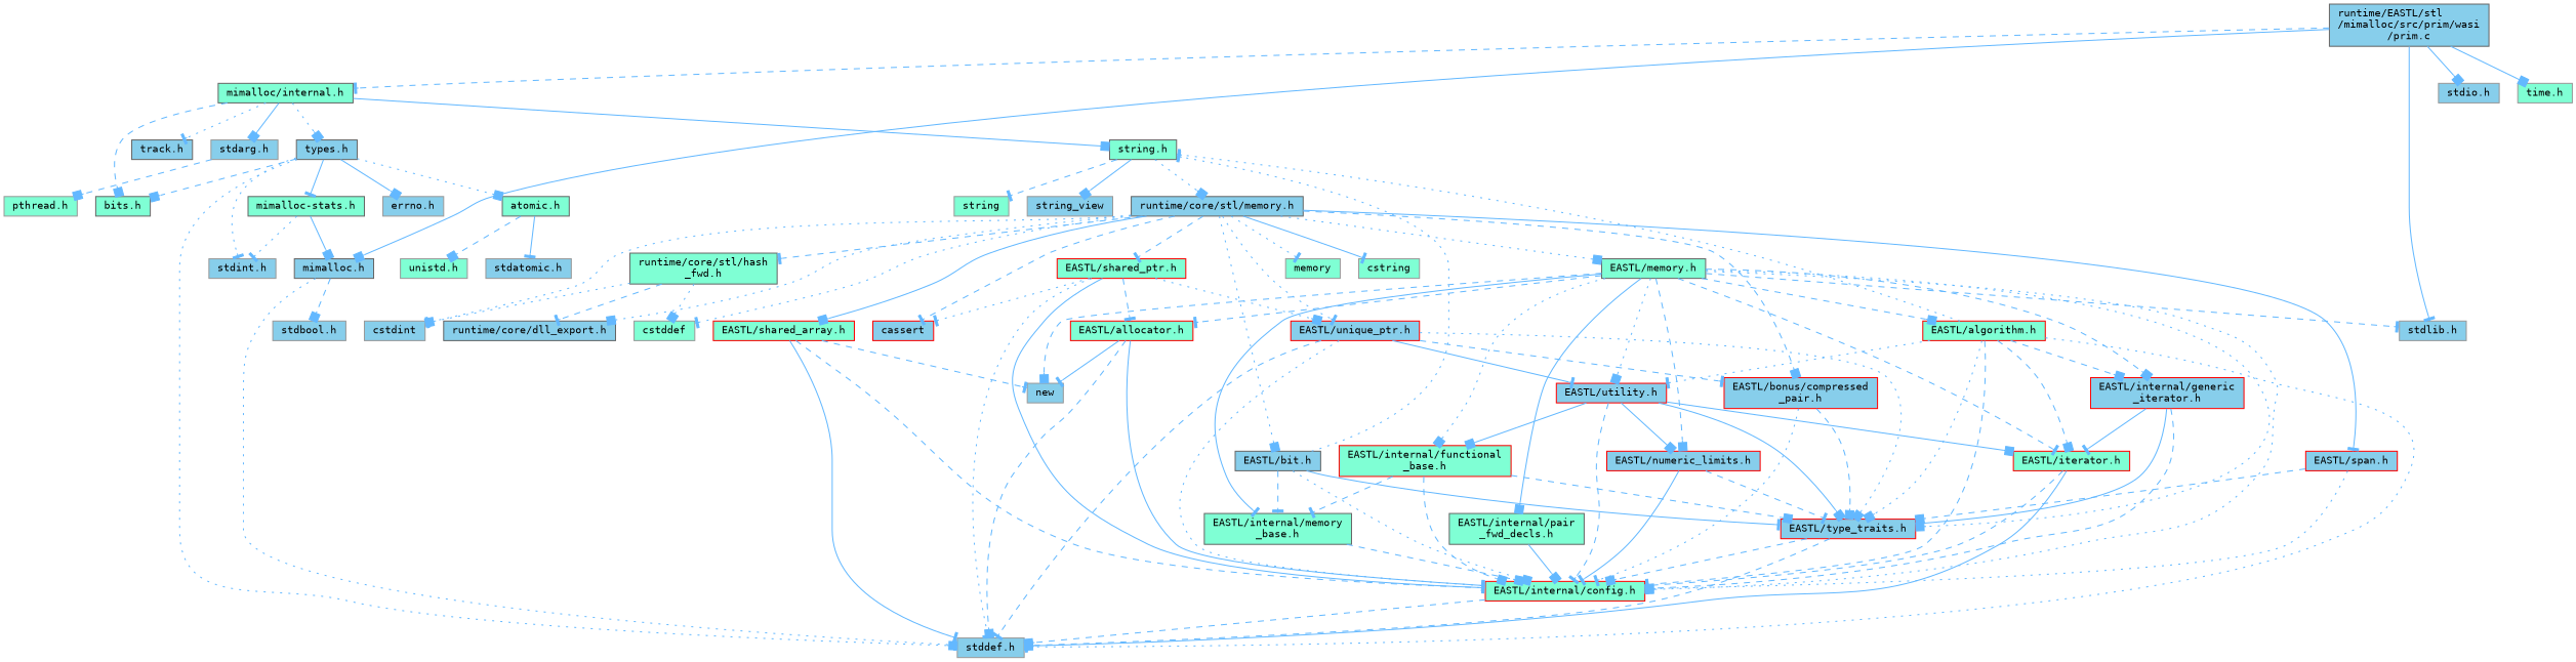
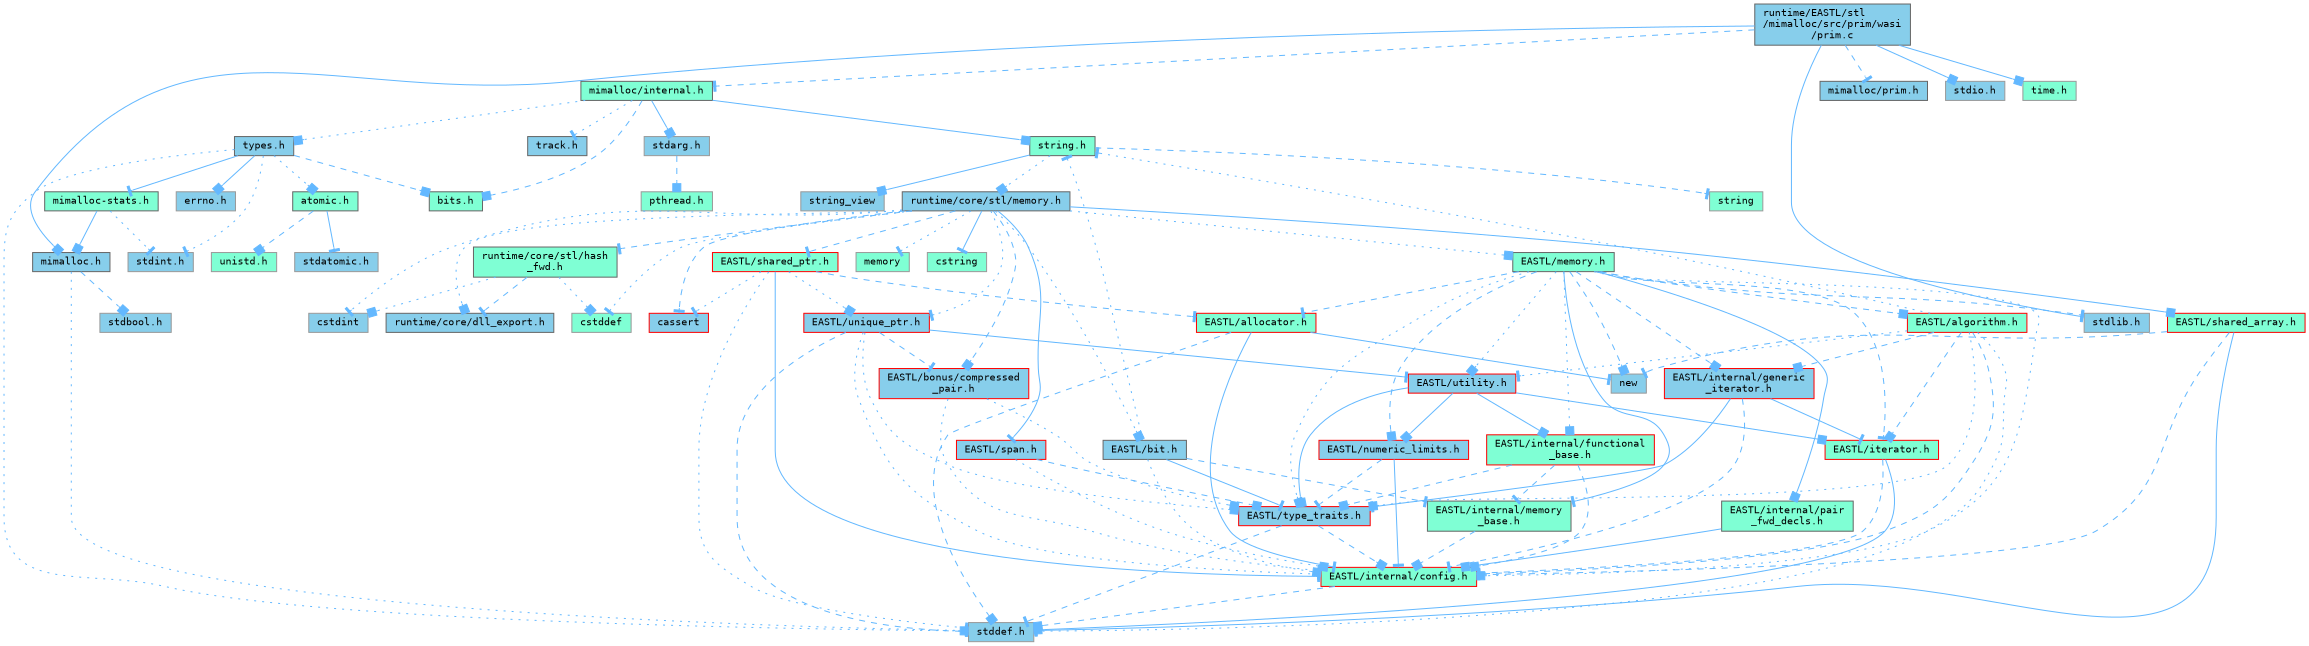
  digraph {
    fontname="DejaVu Sans Mono"
    node [color=grey60 fillcolor=skyblue fontname="DejaVu Sans Mono" fontsize=10 shape=box style=filled]
    edge [arrowhead=box color=steelblue1 fontname="DejaVu Sans Mono" fontsize=10 labelfontname=Helvetica labelfontsize=10 style=dashed]
    n1 [color=gray40 fontcolor=black height=0.2 label="runtime/EASTL/stl\l/mimalloc/src/prim/wasi\l/prim.c" width=0.4]
    n2 [color=grey40 height=0.2 label="mimalloc.h" width=0.4]
    n3 [color=grey40 fillcolor=aquamarine height=0.2 label="mimalloc/internal.h" width=0.4]
    n4 [height=0.2 label="stdlib.h" width=0.4]
+   n5 [color=grey40 height=0.2 label="mimalloc/prim.h" width=0.4]
    n6 [height=0.2 label="stdio.h" width=0.4]
    n7 [fillcolor=aquamarine height=0.2 label="time.h" width=0.4]
    n8 [height=0.2 label="stddef.h" width=0.4]
    n9 [height=0.2 label="stdbool.h" width=0.4]
    n10 [color=grey40 height=0.2 label="types.h" width=0.4]
    n11 [color=grey40 fillcolor=aquamarine height=0.2 label="bits.h" width=0.4]
    n12 [color=grey40 height=0.2 label="track.h" width=0.4]
    n13 [height=0.2 label="stdarg.h" width=0.4]
    n14 [color=grey40 fillcolor=aquamarine height=0.2 label="string.h" width=0.4]
    n15 [color=grey40 fillcolor=aquamarine height=0.2 label="mimalloc-stats.h" width=0.4]
    n16 [height=0.2 label="stdint.h" width=0.4]
    n17 [height=0.2 label="errno.h" width=0.4]
    n18 [color=grey40 fillcolor=aquamarine height=0.2 label="atomic.h" width=0.4]
    n19 [fillcolor=aquamarine height=0.2 label="pthread.h" width=0.4]
    n20 [fillcolor=aquamarine height=0.2 label=string width=0.4]
    n21 [height=0.2 label=string_view width=0.4]
    n22 [color=grey40 height=0.2 label="runtime/core/stl/memory.h" width=0.4]
    n23 [height=0.2 label="stdatomic.h" width=0.4]
    n24 [fillcolor=aquamarine height=0.2 label="unistd.h" width=0.4]
    n25 [fillcolor=aquamarine height=0.2 label=cstddef width=0.4]
    n26 [height=0.2 label=cstdint width=0.4]
    n27 [color=red height=0.2 label=cassert width=0.4]
    n28 [fillcolor=aquamarine height=0.2 label=memory width=0.4]
    n29 [fillcolor=aquamarine height=0.2 label=cstring width=0.4]
    n30 [color=grey40 height=0.2 label="EASTL/bit.h" width=0.4]
    n31 [color=grey40 fillcolor=aquamarine height=0.2 label="EASTL/memory.h" width=0.4]
    n32 [color=red fillcolor=aquamarine height=0.2 label="EASTL/shared_array.h" width=0.4]
    n33 [color=red height=0.2 label="EASTL/unique_ptr.h" width=0.4]
    n34 [color=red height=0.2 label="EASTL/bonus/compressed\l_pair.h" width=0.4]
    n35 [color=red fillcolor=aquamarine height=0.2 label="EASTL/shared_ptr.h" width=0.4]
    n36 [color=red height=0.2 label="EASTL/span.h" width=0.4]
    n37 [color=grey40 height=0.2 label="runtime/core/dll_export.h" width=0.4]
    n38 [color=grey40 fillcolor=aquamarine height=0.2 label="runtime/core/stl/hash\l_fwd.h" width=0.4]
    n39 [color=red fillcolor=aquamarine height=0.2 label="EASTL/internal/config.h" width=0.4]
    n40 [color=grey40 fillcolor=aquamarine height=0.2 label="EASTL/internal/memory\l_base.h" width=0.4]
    n41 [color=red height=0.2 label="EASTL/type_traits.h" width=0.4]
    n42 [color=red height=0.2 label="EASTL/internal/generic\l_iterator.h" width=0.4]
    n43 [color=red fillcolor=aquamarine height=0.2 label="EASTL/iterator.h" width=0.4]
    n44 [color=grey40 fillcolor=aquamarine height=0.2 label="EASTL/internal/pair\l_fwd_decls.h" width=0.4]
    n45 [color=red fillcolor=aquamarine height=0.2 label="EASTL/internal/functional\l_base.h" width=0.4]
    n46 [color=red fillcolor=aquamarine height=0.2 label="EASTL/algorithm.h" width=0.4]
    n47 [color=red height=0.2 label="EASTL/utility.h" width=0.4]
    n48 [color=red height=0.2 label="EASTL/numeric_limits.h" width=0.4]
    n49 [color=red fillcolor=aquamarine height=0.2 label="EASTL/allocator.h" width=0.4]
    n50 [height=0.2 label=new width=0.4]
    n1 -> n2 [style=solid]
    n1 -> n3 [arrowhead=tee]
    n1 -> n4 [arrowhead=tee style=solid]
+   n1 -> n5 [arrowhead=tee]
    n1 -> n6 [style=solid]
    n1 -> n7 [style=solid]
    n2 -> n8 [arrowhead=tee style=dotted]
    n2 -> n9
    n3 -> n10 [style=dotted]
    n3 -> n11
    n3 -> n12 [arrowhead=tee style=dotted]
    n3 -> n13 [style=solid]
    n3 -> n14 [style=solid]
    n10 -> n8 [style=dotted]
    n10 -> n11
    n10 -> n15 [arrowhead=tee style=solid]
    n10 -> n16 [arrowhead=tee style=dotted]
    n10 -> n17 [style=solid]
    n10 -> n18 [style=dotted]
    n13 -> n19
    n14 -> n20 [arrowhead=tee]
    n14 -> n21 [style=solid]
    n14 -> n22 [style=dotted]
    n15 -> n2 [style=solid]
    n15 -> n16 [arrowhead=tee style=dotted]
    n18 -> n23 [arrowhead=tee style=solid]
    n18 -> n24
    n22 -> n25 [arrowhead=tee style=dotted]
    n22 -> n26 [arrowhead=tee style=dotted]
    n22 -> n27 [arrowhead=tee]
    n22 -> n28 [arrowhead=tee style=dotted]
    n22 -> n29 [arrowhead=tee style=solid]
    n22 -> n30 [style=dotted]
    n22 -> n31 [style=dotted]
    n22 -> n32 [style=solid]
    n22 -> n33 [arrowhead=tee style=dotted]
    n22 -> n34
    n22 -> n35 [arrowhead=tee]
    n22 -> n36 [arrowhead=tee style=solid]
    n22 -> n37 [style=dotted]
    n22 -> n38 [arrowhead=tee]
    n30 -> n14 [arrowhead=tee style=dotted]
    n30 -> n39 [style=dotted]
    n30 -> n40 [arrowhead=tee]
    n30 -> n41 [arrowhead=tee style=solid]
    n31 -> n4 [arrowhead=tee]
    n31 -> n39 [style=dotted]
    n31 -> n40 [arrowhead=tee style=solid]
    n31 -> n41 [style=dotted]
    n31 -> n42
    n31 -> n43 [arrowhead=tee]
    n31 -> n44 [style=solid]
    n31 -> n45 [style=dotted]
    n31 -> n46
    n31 -> n47 [style=dotted]
    n31 -> n48
    n31 -> n49 [arrowhead=tee]
    n31 -> n50
    n32 -> n8 [arrowhead=tee style=solid]
    n32 -> n39 [arrowhead=tee]
    n32 -> n50 [arrowhead=tee]
    n33 -> n8 [arrowhead=tee]
    n33 -> n34 [arrowhead=tee]
    n33 -> n39 [arrowhead=tee style=dotted]
    n33 -> n41 [style=dotted]
    n33 -> n47 [arrowhead=tee style=solid]
    n34 -> n39 [arrowhead=tee style=dotted]
-   n34 -> n41
+   n34 -> n41 [style=dotted]
    n35 -> n8 [arrowhead=tee style=dotted]
    n35 -> n27 [arrowhead=tee style=dotted]
    n35 -> n33 [style=dotted]
    n35 -> n39 [arrowhead=tee style=solid]
    n35 -> n49 [arrowhead=tee]
    n36 -> n39 [style=dotted]
    n36 -> n41
    n38 -> n25 [style=dotted]
    n38 -> n26 [style=dotted]
    n38 -> n37 [arrowhead=tee]
    n39 -> n8
    n40 -> n39
    n41 -> n8 [arrowhead=tee]
    n41 -> n39
    n42 -> n39 [arrowhead=tee]
    n42 -> n41 [arrowhead=tee style=solid]
    n42 -> n43 [arrowhead=tee style=solid]
    n43 -> n8 [style=solid]
    n43 -> n39 [arrowhead=tee]
    n44 -> n39 [style=solid]
    n45 -> n39
    n45 -> n40 [arrowhead=tee]
    n45 -> n41
    n46 -> n8 [arrowhead=tee style=dotted]
    n46 -> n14 [arrowhead=tee style=dotted]
    n46 -> n39 [arrowhead=tee]
    n46 -> n41 [style=dotted]
    n46 -> n42
    n46 -> n43
    n46 -> n47 [arrowhead=tee style=dotted]
-   n47 -> n39 [arrowhead=tee]
    n47 -> n41 [style=solid]
    n47 -> n43 [style=solid]
    n47 -> n45 [style=solid]
    n47 -> n48 [style=solid]
    n48 -> n39 [arrowhead=tee style=solid]
    n48 -> n41 [arrowhead=tee]
    n49 -> n8
    n49 -> n39 [arrowhead=tee style=solid]
    n49 -> n50 [arrowhead=tee style=solid]
  }
